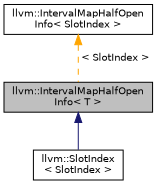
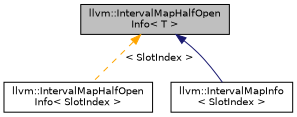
  digraph {
    node [color=black fontname=Helvetica fontsize=10 shape=record]
    edge [dir=back fontname=Helvetica fontsize=10 labelfontname=Helvetica labelfontsize=10]
    n1 [fillcolor=grey75 fontcolor=black height=0.2 label="llvm::IntervalMapHalfOpen\lInfo\< T \>" style=filled width=0.4]
    n2 [height=0.2 label="llvm::IntervalMapHalfOpen\lInfo\< SlotIndex \>" width=0.4]
-   n3 [height=0.2 label="llvm::SlotIndex\l\< SlotIndex \>" width=0.4]
-   n2 -> n1 [color=orange label=" \< SlotIndex \>" style=dashed]
+   n3 [height=0.2 label="llvm::IntervalMapInfo\l\< SlotIndex \>" width=0.4]
+   n1 -> n2 [color=orange label=" \< SlotIndex \>" style=dashed]
    n1 -> n3 [color=midnightblue style=solid]
  }
